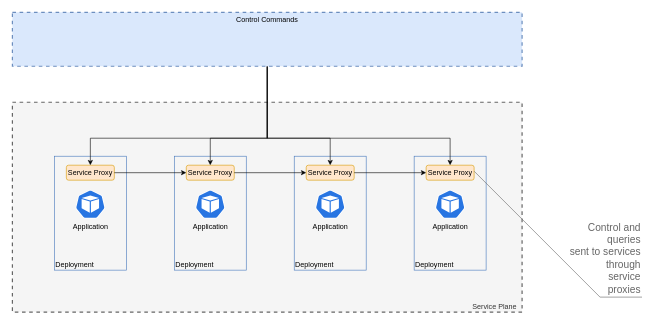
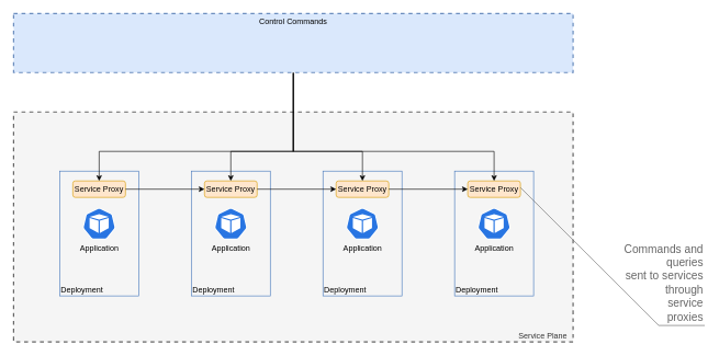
  <mxCell id="0" />
  <mxCell id="1" parent="0" />
  <mxCell id="2" value="Service Plane&amp;nbsp;&amp;nbsp;" style="fontStyle=0;verticalAlign=bottom;align=right;spacingTop=-2;fillColor=#f5f5f5;rounded=0;whiteSpace=wrap;html=1;strokeWidth=2;dashed=1;container=1;collapsible=0;expand=0;recursiveResize=0;labelPosition=center;verticalLabelPosition=middle;strokeColor=#666666;fontColor=#333333;" parent="1" vertex="1"><mxGeometry x="20" y="170" width="850" height="350" as="geometry" /></mxCell>
  <mxCell id="3" value="Deployment" style="fontStyle=0;verticalAlign=bottom;align=left;spacingTop=-2;fillColor=none;rounded=0;whiteSpace=wrap;html=1;strokeColor=#4376BB;strokeWidth=1;dashed=0;container=1;collapsible=0;expand=0;recursiveResize=0;" parent="2" vertex="1"><mxGeometry x="70" y="90" width="120" height="190" as="geometry" /></mxCell>
  <mxCell id="4" value="Service Proxy" style="rounded=1;whiteSpace=wrap;html=1;fillColor=#ffe6cc;strokeColor=#d79b00;" parent="3" vertex="1"><mxGeometry x="20" y="15" width="80" height="25" as="geometry" /></mxCell>
  <mxCell id="5" value="Application" style="sketch=0;html=1;dashed=0;whitespace=wrap;fillColor=#2875E2;strokeColor=#ffffff;points=[[0.005,0.63,0],[0.1,0.2,0],[0.9,0.2,0],[0.5,0,0],[0.995,0.63,0],[0.72,0.99,0],[0.5,1,0],[0.28,0.99,0]];verticalLabelPosition=bottom;align=center;verticalAlign=top;shape=mxgraph.kubernetes.icon;prIcon=pod" parent="3" vertex="1"><mxGeometry x="35" y="56" width="50" height="48" as="geometry" /></mxCell>
  <mxCell id="6" value="Deployment" style="fontStyle=0;verticalAlign=bottom;align=left;spacingTop=-2;fillColor=none;rounded=0;whiteSpace=wrap;html=1;strokeColor=#4376BB;strokeWidth=1;dashed=0;container=1;collapsible=0;expand=0;recursiveResize=0;" parent="2" vertex="1"><mxGeometry x="270" y="90" width="120" height="190" as="geometry" /></mxCell>
  <mxCell id="7" value="Service Proxy" style="rounded=1;whiteSpace=wrap;html=1;fillColor=#ffe6cc;strokeColor=#d79b00;" parent="6" vertex="1"><mxGeometry x="20" y="15" width="80" height="25" as="geometry" /></mxCell>
  <mxCell id="8" value="Application" style="sketch=0;html=1;dashed=0;whitespace=wrap;fillColor=#2875E2;strokeColor=#ffffff;points=[[0.005,0.63,0],[0.1,0.2,0],[0.9,0.2,0],[0.5,0,0],[0.995,0.63,0],[0.72,0.99,0],[0.5,1,0],[0.28,0.99,0]];verticalLabelPosition=bottom;align=center;verticalAlign=top;shape=mxgraph.kubernetes.icon;prIcon=pod" parent="6" vertex="1"><mxGeometry x="35" y="56" width="50" height="48" as="geometry" /></mxCell>
  <mxCell id="9" style="edgeStyle=orthogonalEdgeStyle;rounded=0;orthogonalLoop=1;jettySize=auto;html=1;exitX=1;exitY=0.5;exitDx=0;exitDy=0;" parent="2" source="4" target="7" edge="1"><mxGeometry relative="1" as="geometry" /></mxCell>
  <mxCell id="10" value="Deployment" style="fontStyle=0;verticalAlign=bottom;align=left;spacingTop=-2;fillColor=none;rounded=0;whiteSpace=wrap;html=1;strokeColor=#4376BB;strokeWidth=1;dashed=0;container=1;collapsible=0;expand=0;recursiveResize=0;" parent="2" vertex="1"><mxGeometry x="470" y="90" width="120" height="190" as="geometry" /></mxCell>
  <mxCell id="11" value="Service Proxy" style="rounded=1;whiteSpace=wrap;html=1;fillColor=#ffe6cc;strokeColor=#d79b00;" parent="10" vertex="1"><mxGeometry x="20" y="15" width="80" height="25" as="geometry" /></mxCell>
  <mxCell id="12" value="Application" style="sketch=0;html=1;dashed=0;whitespace=wrap;fillColor=#2875E2;strokeColor=#ffffff;points=[[0.005,0.63,0],[0.1,0.2,0],[0.9,0.2,0],[0.5,0,0],[0.995,0.63,0],[0.72,0.99,0],[0.5,1,0],[0.28,0.99,0]];verticalLabelPosition=bottom;align=center;verticalAlign=top;shape=mxgraph.kubernetes.icon;prIcon=pod" parent="10" vertex="1"><mxGeometry x="35" y="56" width="50" height="48" as="geometry" /></mxCell>
  <mxCell id="13" style="edgeStyle=orthogonalEdgeStyle;rounded=0;orthogonalLoop=1;jettySize=auto;html=1;exitX=1;exitY=0.5;exitDx=0;exitDy=0;entryX=0;entryY=0.5;entryDx=0;entryDy=0;" parent="2" source="7" target="11" edge="1"><mxGeometry relative="1" as="geometry" /></mxCell>
  <mxCell id="14" value="Deployment" style="fontStyle=0;verticalAlign=bottom;align=left;spacingTop=-2;fillColor=none;rounded=0;whiteSpace=wrap;html=1;strokeColor=#4376BB;strokeWidth=1;dashed=0;container=1;collapsible=0;expand=0;recursiveResize=0;" parent="2" vertex="1"><mxGeometry x="670" y="90" width="120" height="190" as="geometry" /></mxCell>
  <mxCell id="15" value="Service Proxy" style="rounded=1;whiteSpace=wrap;html=1;fillColor=#ffe6cc;strokeColor=#d79b00;" parent="14" vertex="1"><mxGeometry x="20" y="15" width="80" height="25" as="geometry" /></mxCell>
  <mxCell id="16" value="Application" style="sketch=0;html=1;dashed=0;whitespace=wrap;fillColor=#2875E2;strokeColor=#ffffff;points=[[0.005,0.63,0],[0.1,0.2,0],[0.9,0.2,0],[0.5,0,0],[0.995,0.63,0],[0.72,0.99,0],[0.5,1,0],[0.28,0.99,0]];verticalLabelPosition=bottom;align=center;verticalAlign=top;shape=mxgraph.kubernetes.icon;prIcon=pod" parent="14" vertex="1"><mxGeometry x="35" y="56" width="50" height="48" as="geometry" /></mxCell>
  <mxCell id="17" style="edgeStyle=orthogonalEdgeStyle;rounded=0;orthogonalLoop=1;jettySize=auto;html=1;exitX=1;exitY=0.5;exitDx=0;exitDy=0;" parent="2" source="11" target="15" edge="1"><mxGeometry relative="1" as="geometry" /></mxCell>
  <mxCell id="18" style="edgeStyle=orthogonalEdgeStyle;rounded=0;orthogonalLoop=1;jettySize=auto;html=1;entryX=0.5;entryY=0;entryDx=0;entryDy=0;" parent="1" source="22" target="4" edge="1"><mxGeometry relative="1" as="geometry"><Array as="points"><mxPoint x="445" y="230" /><mxPoint x="150" y="230" /></Array></mxGeometry></mxCell>
  <mxCell id="19" style="edgeStyle=orthogonalEdgeStyle;rounded=0;orthogonalLoop=1;jettySize=auto;html=1;entryX=0.5;entryY=0;entryDx=0;entryDy=0;" parent="1" source="22" target="7" edge="1"><mxGeometry relative="1" as="geometry"><Array as="points"><mxPoint x="445" y="230" /><mxPoint x="350" y="230" /></Array></mxGeometry></mxCell>
  <mxCell id="20" style="edgeStyle=orthogonalEdgeStyle;rounded=0;orthogonalLoop=1;jettySize=auto;html=1;entryX=0.5;entryY=0;entryDx=0;entryDy=0;" parent="1" source="22" target="11" edge="1"><mxGeometry relative="1" as="geometry"><Array as="points"><mxPoint x="445" y="230" /><mxPoint x="550" y="230" /></Array></mxGeometry></mxCell>
  <mxCell id="21" style="edgeStyle=orthogonalEdgeStyle;rounded=0;orthogonalLoop=1;jettySize=auto;html=1;entryX=0.5;entryY=0;entryDx=0;entryDy=0;" parent="1" source="22" target="15" edge="1"><mxGeometry relative="1" as="geometry"><Array as="points"><mxPoint x="445" y="230" /><mxPoint x="750" y="230" /></Array></mxGeometry></mxCell>
  <mxCell id="22" value="Control Commands" style="fontStyle=0;verticalAlign=top;align=center;spacingTop=-2;fillColor=#dae8fc;rounded=0;whiteSpace=wrap;html=1;strokeColor=#6c8ebf;strokeWidth=2;dashed=1;container=1;collapsible=0;expand=0;recursiveResize=0;" parent="1" vertex="1"><mxGeometry x="20" y="20" width="850" height="90" as="geometry" /></mxCell>
- <mxCell id="23" value="Control and &lt;br&gt;queries &lt;br&gt;sent to services &lt;br&gt;through &lt;br&gt;service &lt;br&gt;proxies" style="strokeWidth=1;shadow=0;dashed=0;align=center;html=1;shape=mxgraph.mockup.text.callout;linkText=;textSize=17;textColor=#666666;callDir=SE;callStyle=line;fontSize=17;fontColor=#666666;align=right;verticalAlign=bottom;strokeColor=#666666;whiteSpace=wrap;" parent="1" vertex="1"><mxGeometry x="790" y="285" width="280" height="210" as="geometry" /></mxCell>
+ <mxCell id="23" value="Commands and &lt;br&gt;queries &lt;br&gt;sent to services &lt;br&gt;through &lt;br&gt;service &lt;br&gt;proxies" style="strokeWidth=1;shadow=0;dashed=0;align=center;html=1;shape=mxgraph.mockup.text.callout;linkText=;textSize=17;textColor=#666666;callDir=SE;callStyle=line;fontSize=17;fontColor=#666666;align=right;verticalAlign=bottom;strokeColor=#666666;whiteSpace=wrap;" parent="1" vertex="1"><mxGeometry x="790" y="285" width="280" height="210" as="geometry" /></mxCell>
